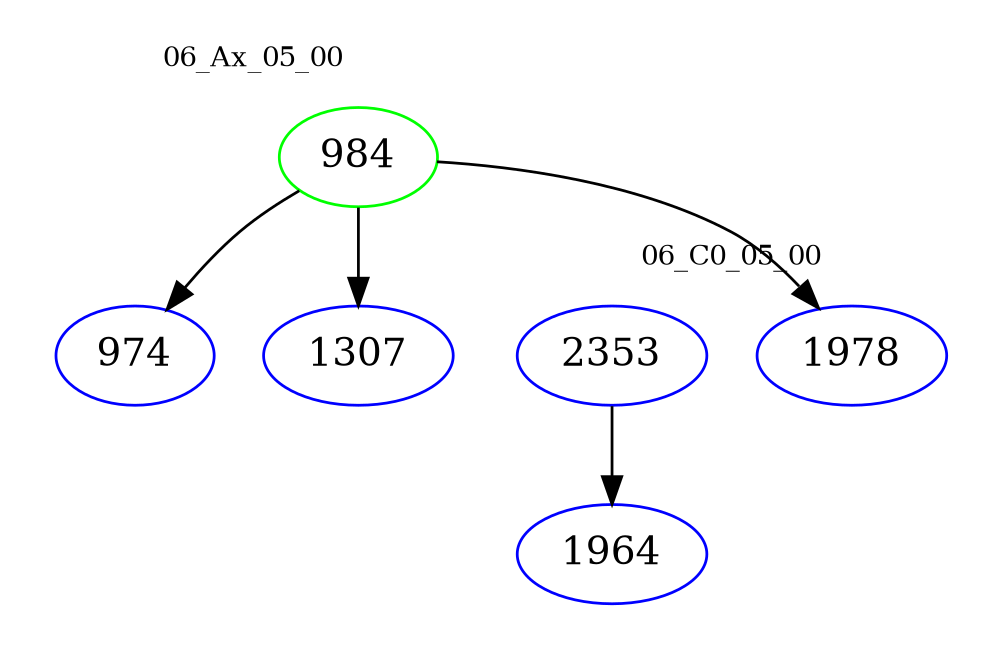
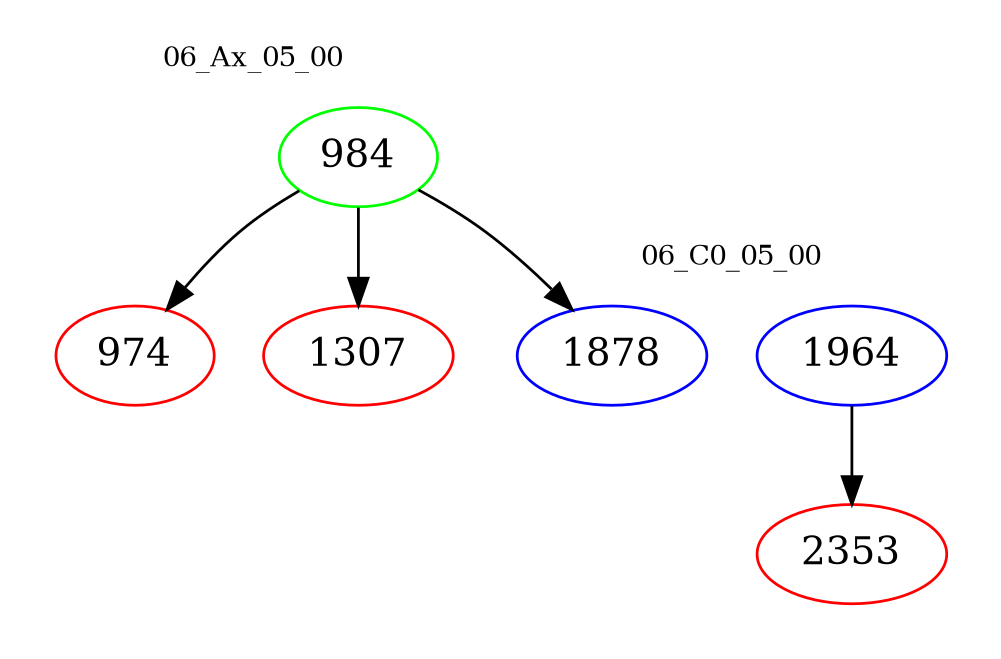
  digraph {
    node [color=blue]
    edge [color=black]
    n1 [color=green label=984]
-   n2 [label=974]
-   n3 [label=1307]
+   n2 [color=red label=974]
+   n3 [color=red label=1307]
    n4 [label=1964]
-   n5 [label=1978]
-   n6 [label=2353]
+   n5 [label=1878]
+   n6 [color=red label=2353]
    subgraph cluster_1 {
      color=white
      fontsize=10
      label="06_Ax_05_00"
      n1
      n2
      n3
    }
    subgraph cluster_2 {
      color=white
      fontsize=10
      label="06_C0_05_00"
      n4
      n5
      n6
    }
    n1 -> n2
    n1 -> n3
    n1 -> n5
-   n6 -> n4
+   n4 -> n6
  }
